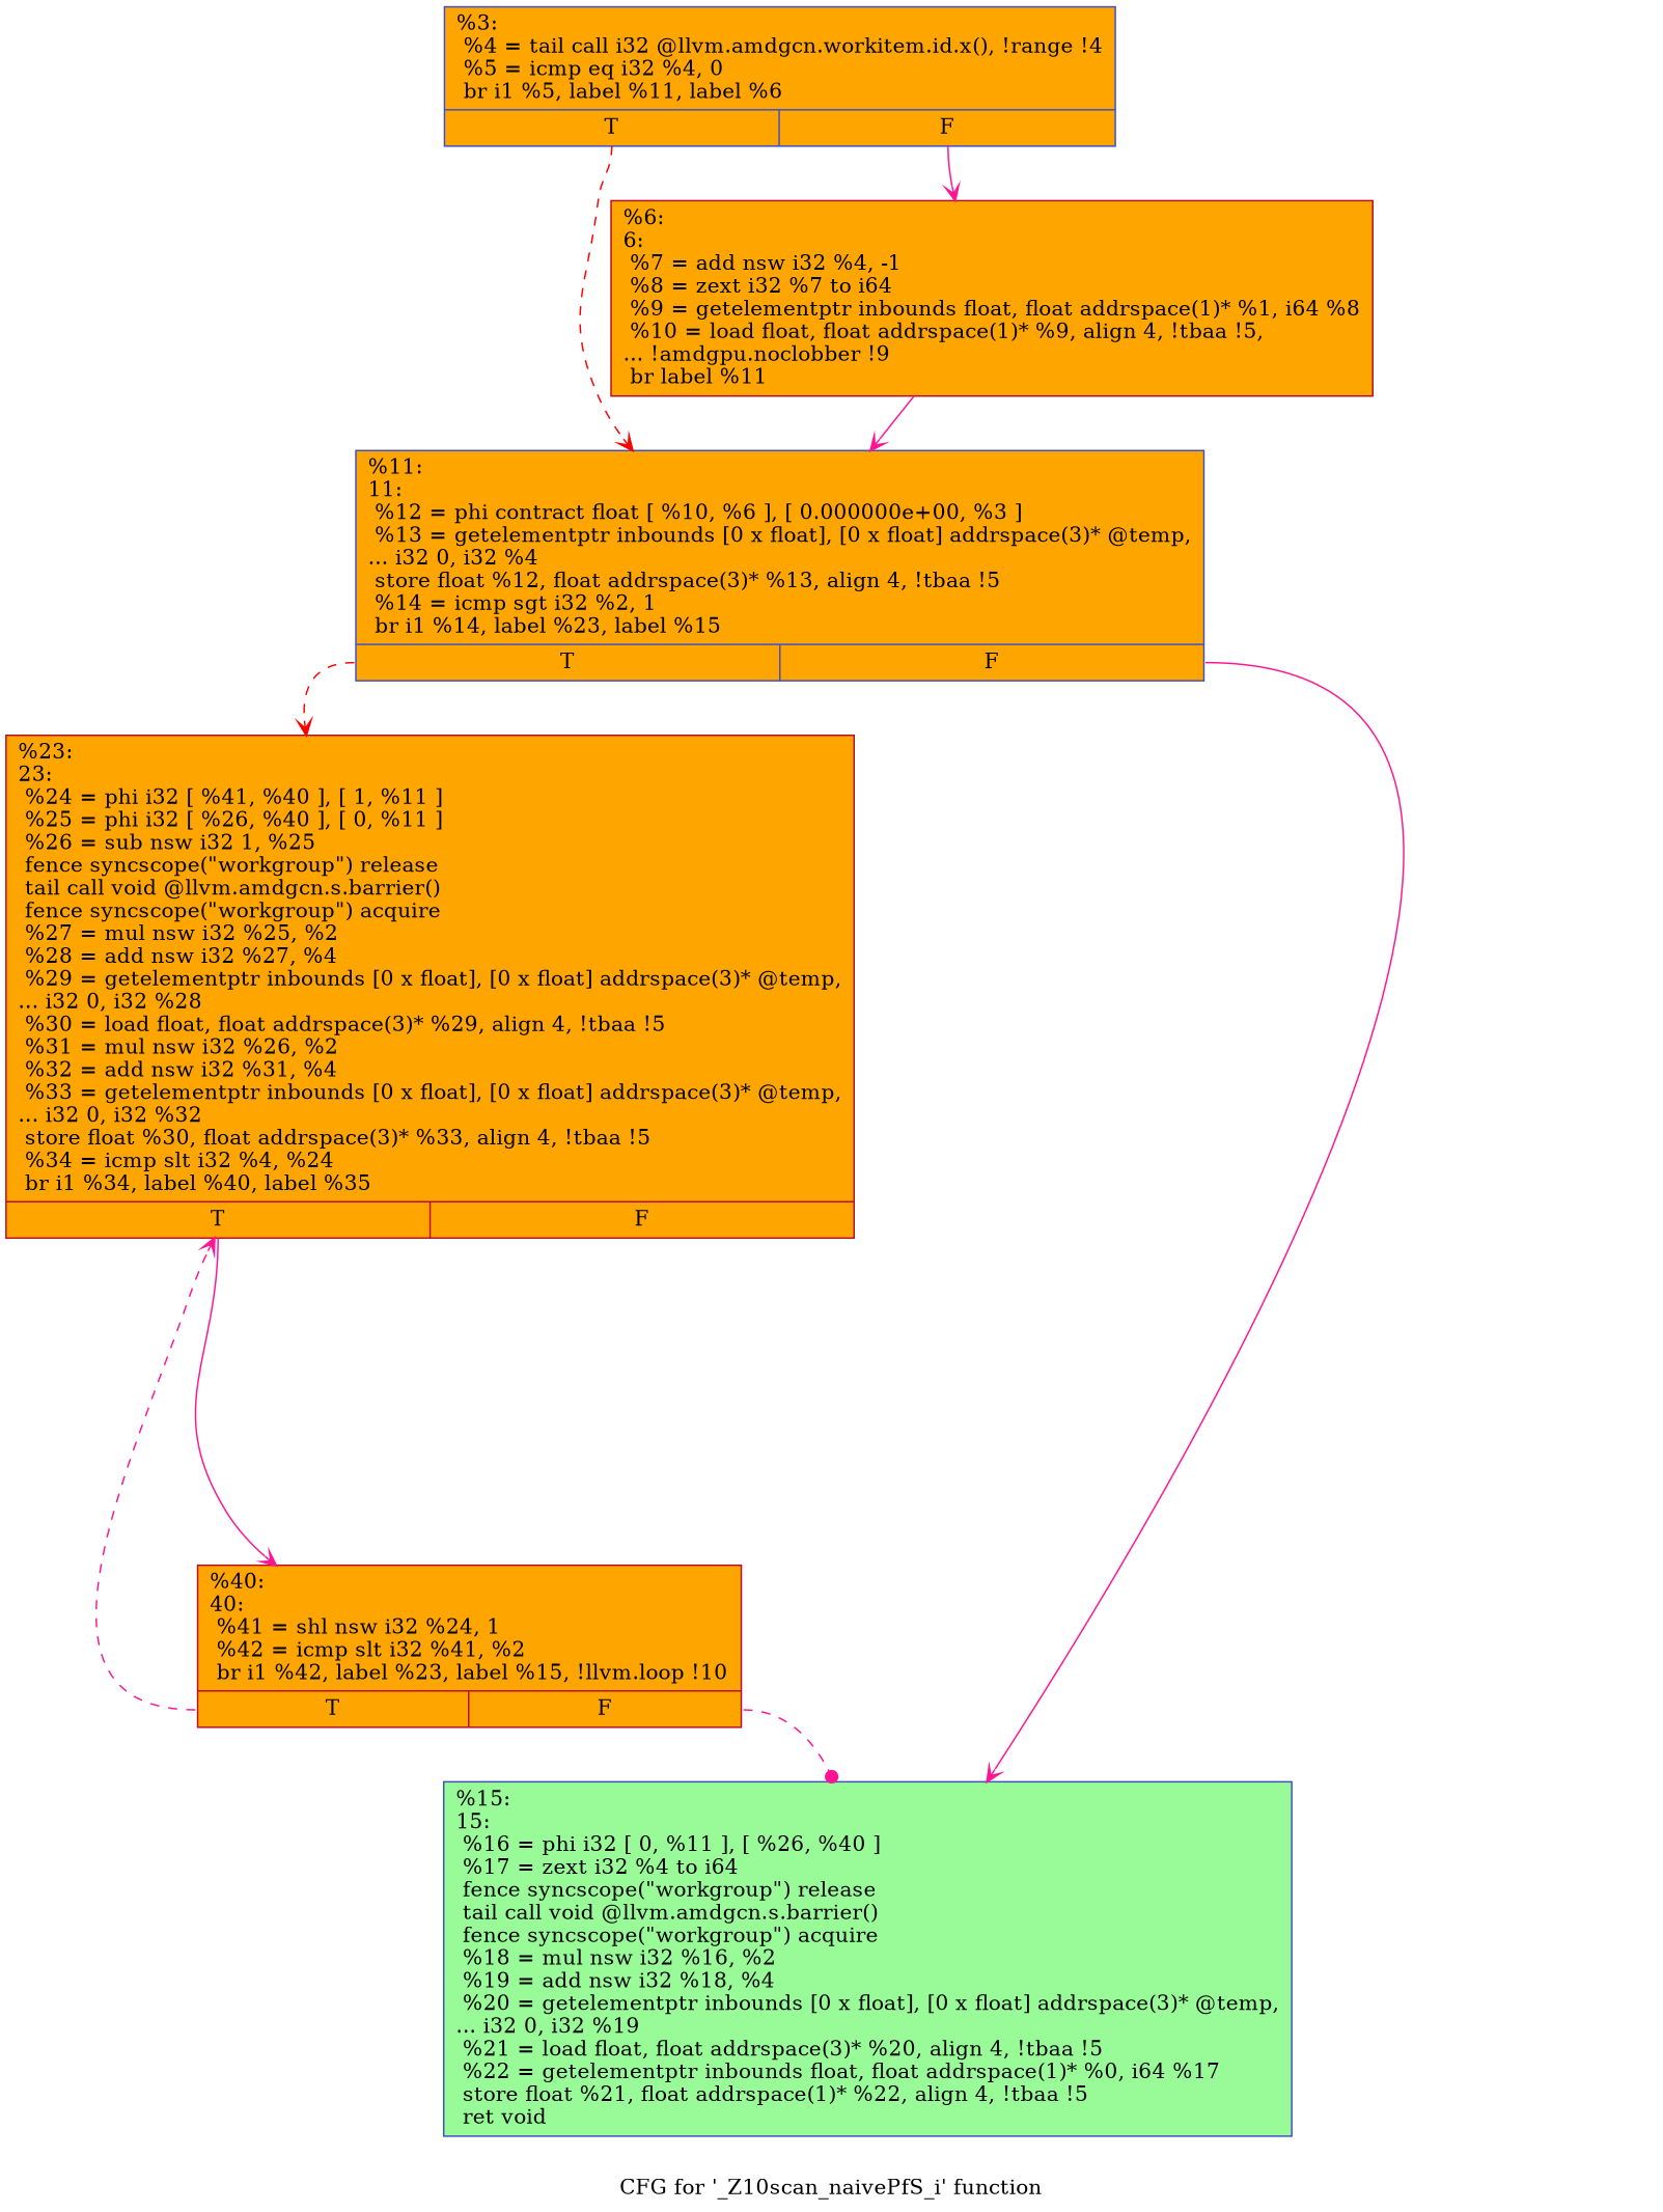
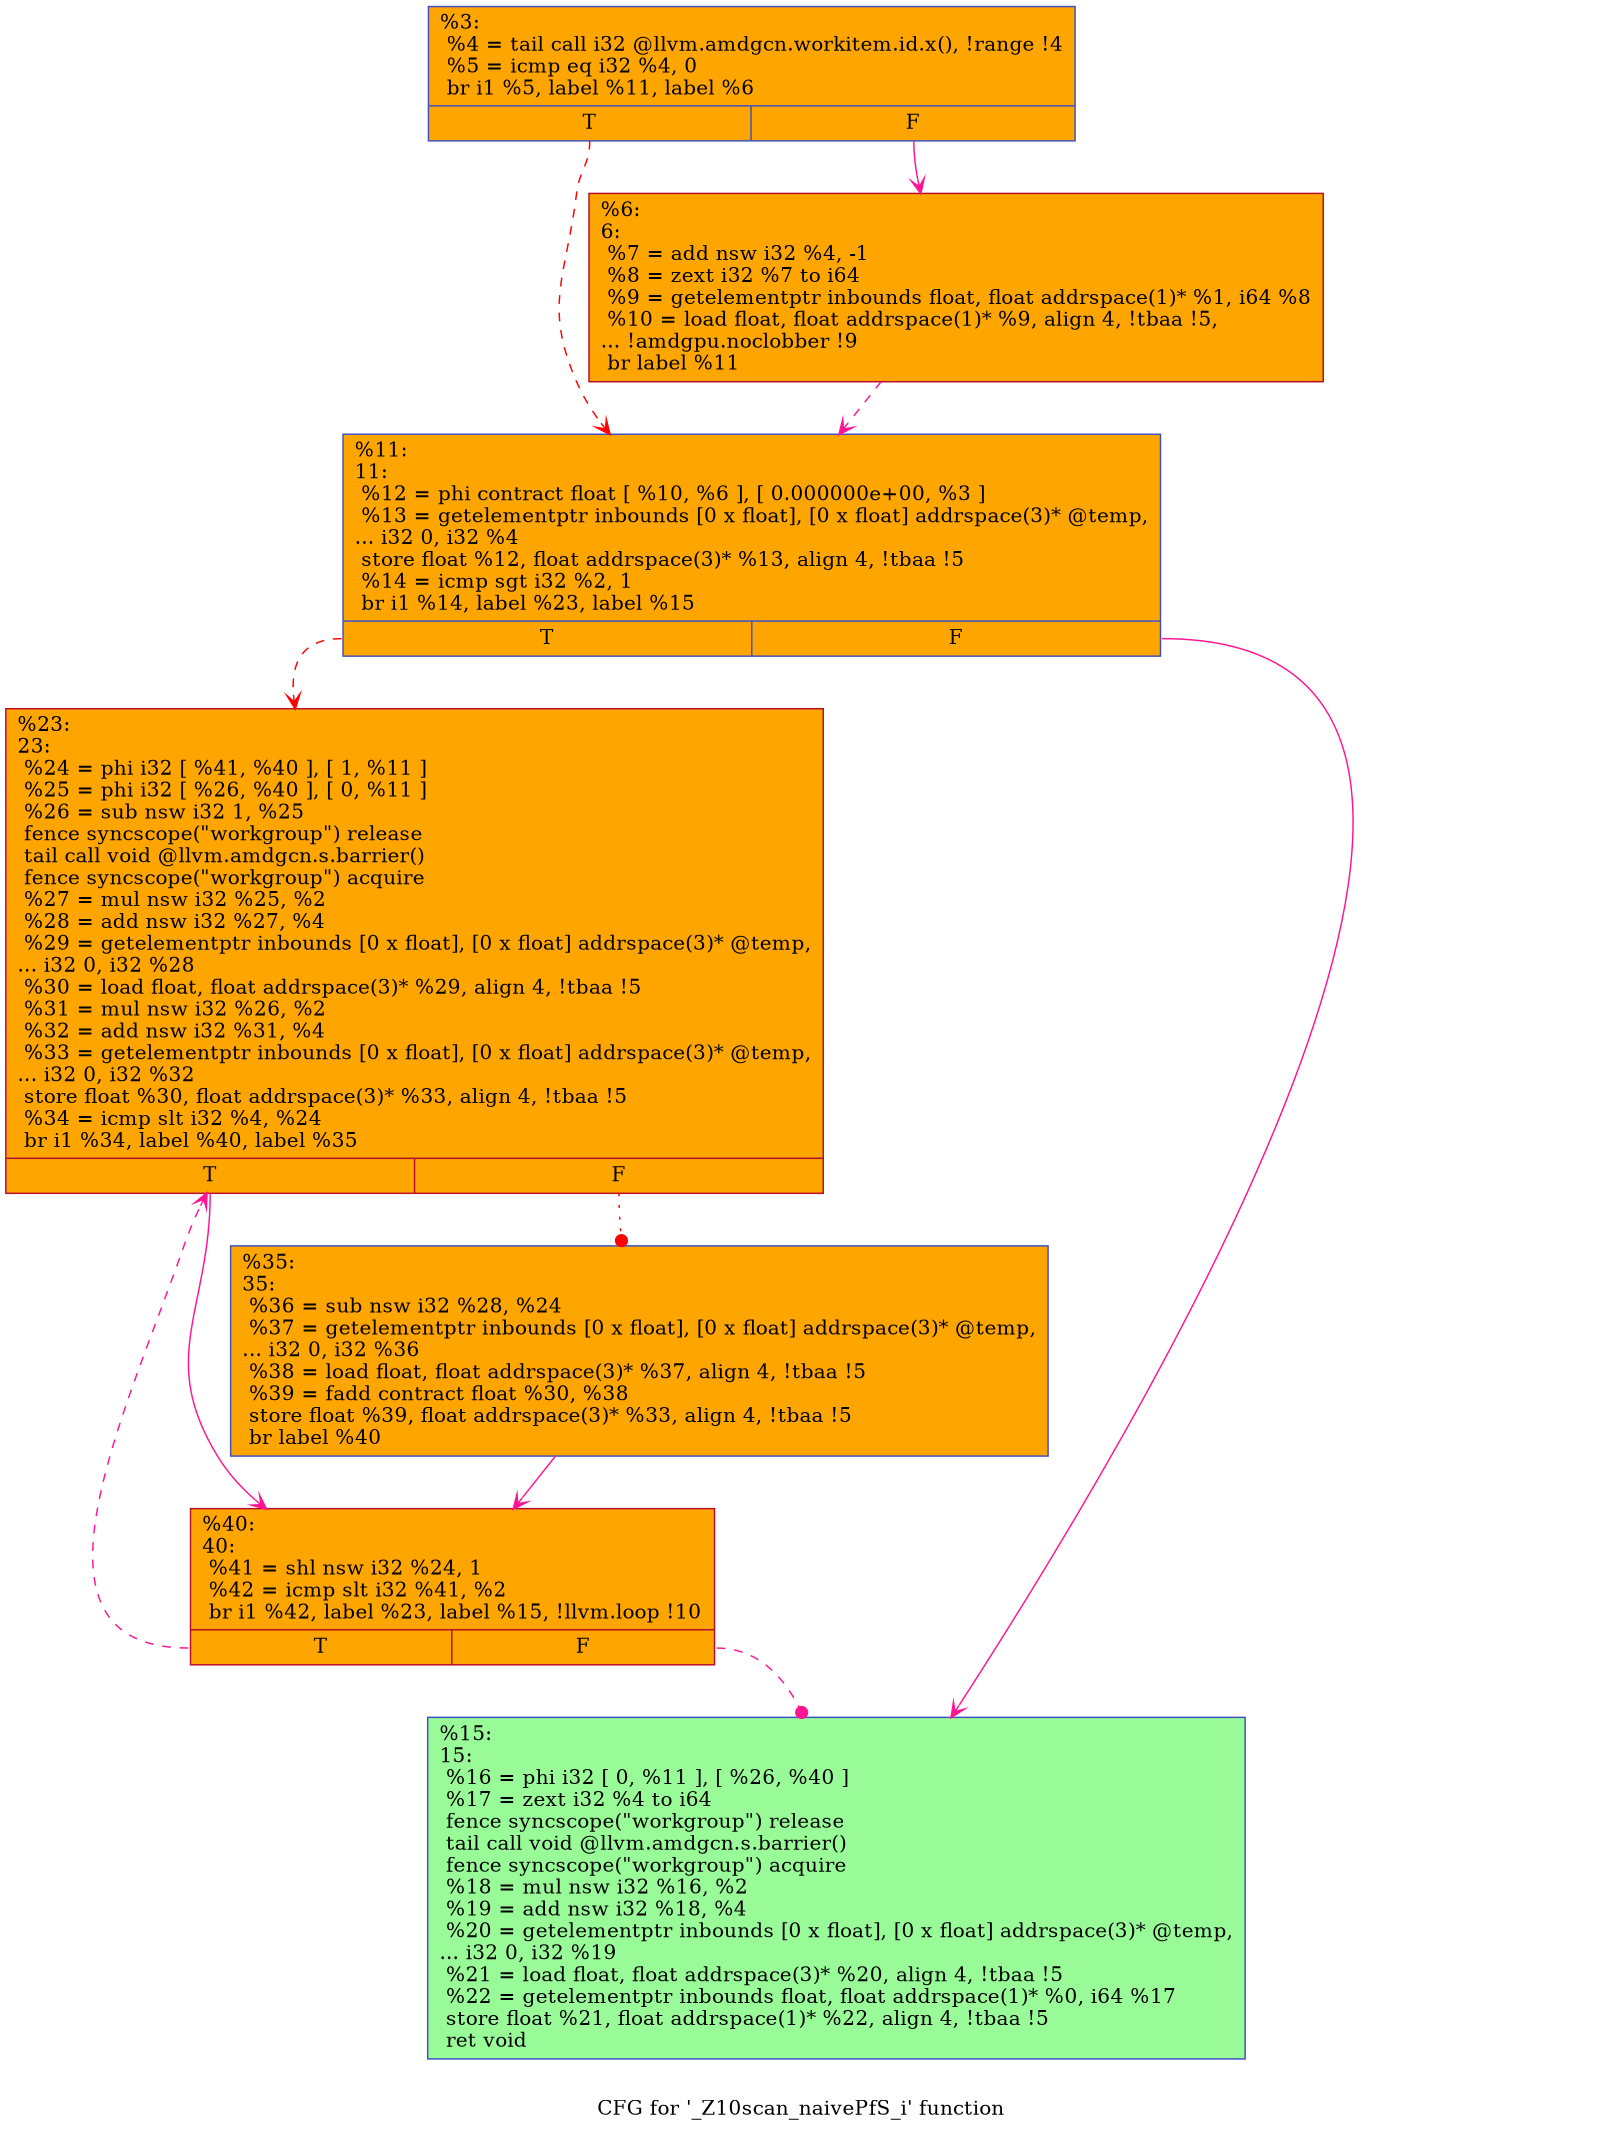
  digraph {
    label="CFG for '_Z10scan_naivePfS_i' function"
    node [color="#3d50c3ff" fillcolor=orange shape=record style=filled]
    edge [arrowhead=vee color=deeppink style=dashed tailport=s0]
    n1 [label="{%3:\l  %4 = tail call i32 @llvm.amdgcn.workitem.id.x(), !range !4\l  %5 = icmp eq i32 %4, 0\l  br i1 %5, label %11, label %6\l|{<s0>T|<s1>F}}"]
    n2 [label="{%11:\l11:                                               \l  %12 = phi contract float [ %10, %6 ], [ 0.000000e+00, %3 ]\l  %13 = getelementptr inbounds [0 x float], [0 x float] addrspace(3)* @temp,\l... i32 0, i32 %4\l  store float %12, float addrspace(3)* %13, align 4, !tbaa !5\l  %14 = icmp sgt i32 %2, 1\l  br i1 %14, label %23, label %15\l|{<s0>T|<s1>F}}"]
    n3 [color="#b70d28ff" label="{%6:\l6:                                                \l  %7 = add nsw i32 %4, -1\l  %8 = zext i32 %7 to i64\l  %9 = getelementptr inbounds float, float addrspace(1)* %1, i64 %8\l  %10 = load float, float addrspace(1)* %9, align 4, !tbaa !5,\l... !amdgpu.noclobber !9\l  br label %11\l}"]
    n4 [color="#b70d28ff" label="{%23:\l23:                                               \l  %24 = phi i32 [ %41, %40 ], [ 1, %11 ]\l  %25 = phi i32 [ %26, %40 ], [ 0, %11 ]\l  %26 = sub nsw i32 1, %25\l  fence syncscope(\"workgroup\") release\l  tail call void @llvm.amdgcn.s.barrier()\l  fence syncscope(\"workgroup\") acquire\l  %27 = mul nsw i32 %25, %2\l  %28 = add nsw i32 %27, %4\l  %29 = getelementptr inbounds [0 x float], [0 x float] addrspace(3)* @temp,\l... i32 0, i32 %28\l  %30 = load float, float addrspace(3)* %29, align 4, !tbaa !5\l  %31 = mul nsw i32 %26, %2\l  %32 = add nsw i32 %31, %4\l  %33 = getelementptr inbounds [0 x float], [0 x float] addrspace(3)* @temp,\l... i32 0, i32 %32\l  store float %30, float addrspace(3)* %33, align 4, !tbaa !5\l  %34 = icmp slt i32 %4, %24\l  br i1 %34, label %40, label %35\l|{<s0>T|<s1>F}}"]
    n5 [fillcolor=palegreen label="{%15:\l15:                                               \l  %16 = phi i32 [ 0, %11 ], [ %26, %40 ]\l  %17 = zext i32 %4 to i64\l  fence syncscope(\"workgroup\") release\l  tail call void @llvm.amdgcn.s.barrier()\l  fence syncscope(\"workgroup\") acquire\l  %18 = mul nsw i32 %16, %2\l  %19 = add nsw i32 %18, %4\l  %20 = getelementptr inbounds [0 x float], [0 x float] addrspace(3)* @temp,\l... i32 0, i32 %19\l  %21 = load float, float addrspace(3)* %20, align 4, !tbaa !5\l  %22 = getelementptr inbounds float, float addrspace(1)* %0, i64 %17\l  store float %21, float addrspace(1)* %22, align 4, !tbaa !5\l  ret void\l}"]
    n6 [color="#b70d28ff" label="{%40:\l40:                                               \l  %41 = shl nsw i32 %24, 1\l  %42 = icmp slt i32 %41, %2\l  br i1 %42, label %23, label %15, !llvm.loop !10\l|{<s0>T|<s1>F}}"]
+   n7 [label="{%35:\l35:                                               \l  %36 = sub nsw i32 %28, %24\l  %37 = getelementptr inbounds [0 x float], [0 x float] addrspace(3)* @temp,\l... i32 0, i32 %36\l  %38 = load float, float addrspace(3)* %37, align 4, !tbaa !5\l  %39 = fadd contract float %30, %38\l  store float %39, float addrspace(3)* %33, align 4, !tbaa !5\l  br label %40\l}"]
    n1 -> n2 [color=red]
    n1 -> n3 [style=solid tailport=s1]
    n2 -> n4 [color=red]
    n2 -> n5 [style=solid tailport=s1]
-   n3 -> n2 [style=solid]
+   n3 -> n2
    n4 -> n6 [style=solid]
+   n4 -> n7 [arrowhead=dot color=red style=dotted tailport=s1]
    n6 -> n4
    n6 -> n5 [arrowhead=dot tailport=s1]
+   n7 -> n6 [style=solid]
  }
